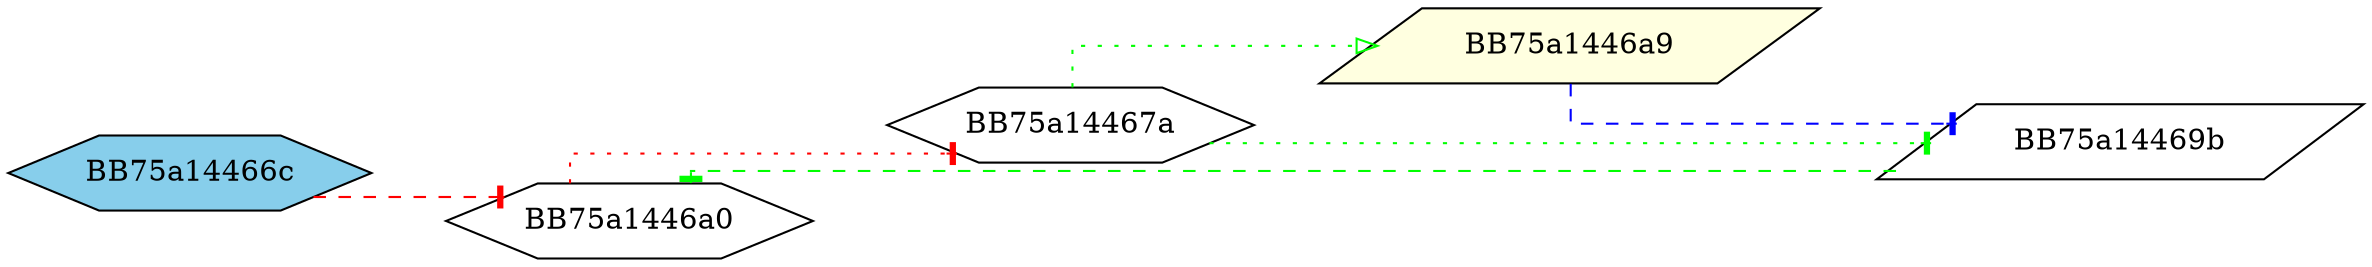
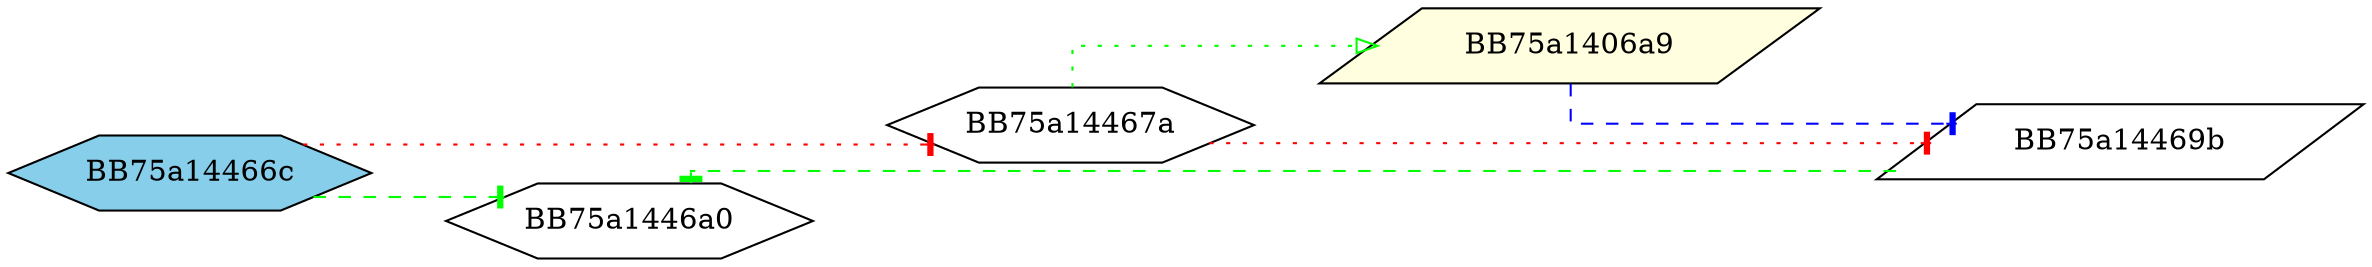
  digraph {
    rankdir=LR
    splines=ortho
    node [fillcolor=white shape=hexagon style=filled]
    edge [arrowhead=tee color=green style=dashed]
    BB75a14466c [fillcolor=skyblue]
    BB75a1446a0
    BB75a14467a
-   BB75a1446a9 [fillcolor=lightyellow shape=parallelogram]
+   BB75a1446a9 [fillcolor=lightyellow shape=parallelogram label=BB75a1406a9]
    BB75a14469b [shape=parallelogram]
-   BB75a14466c -> BB75a1446a0 [color=red]
-   BB75a1446a0 -> BB75a14467a [color=red style=dotted]
+   BB75a14466c -> BB75a1446a0
+   BB75a14466c -> BB75a14467a [color=red style=dotted]
    BB75a14467a -> BB75a1446a9 [arrowhead=onormal style=dotted]
-   BB75a14467a -> BB75a14469b [style=dotted]
+   BB75a14467a -> BB75a14469b [color=red style=dotted]
    BB75a1446a9 -> BB75a14469b [color=blue]
    BB75a14469b -> BB75a1446a0
  }
